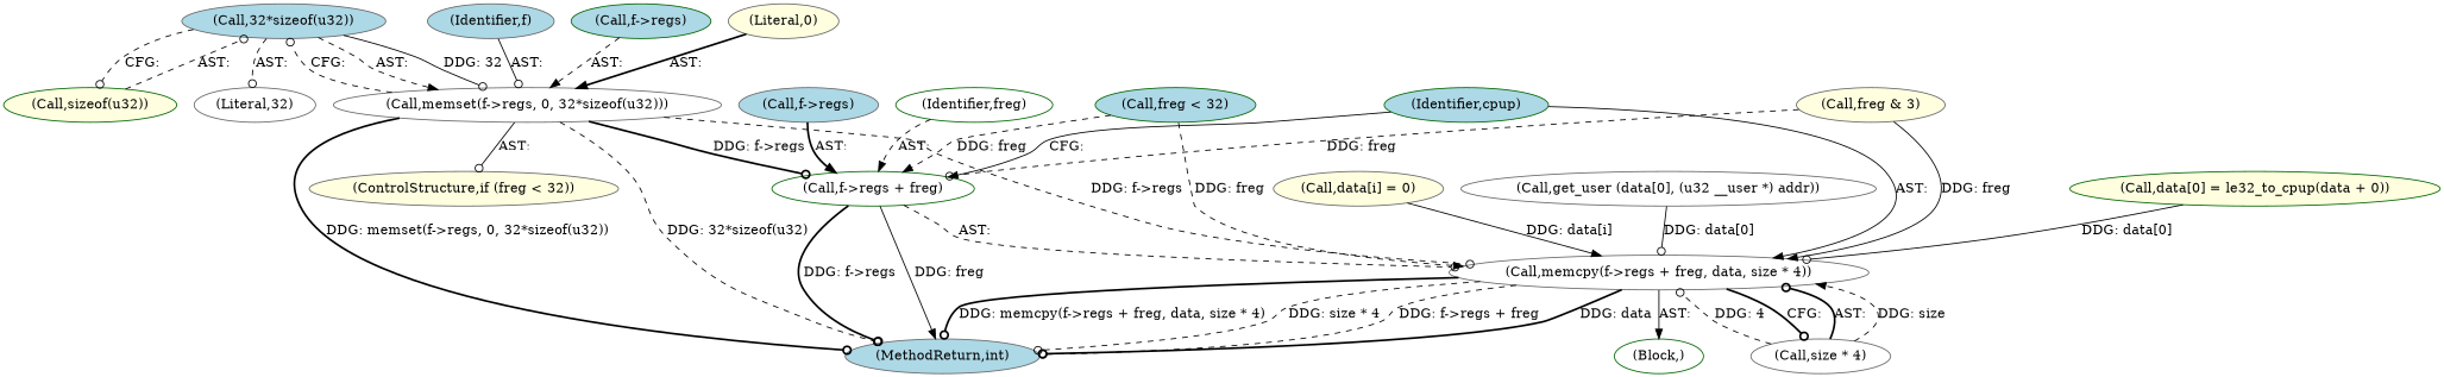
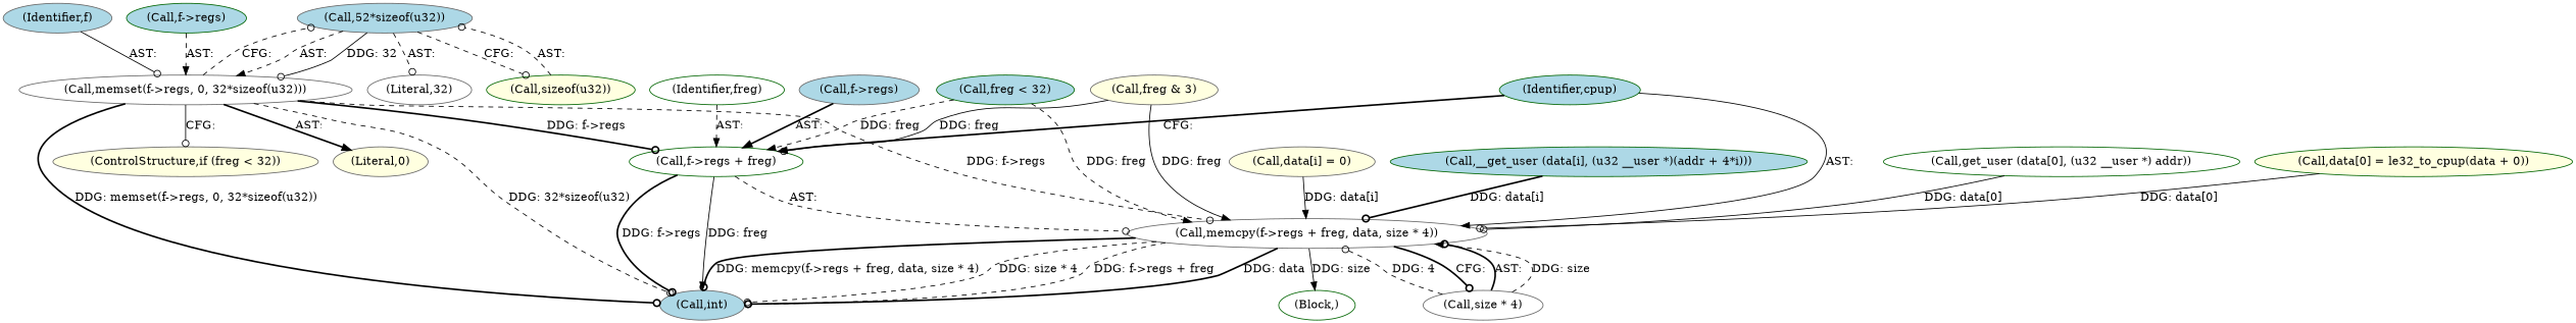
  digraph {
    node [color=gray40 fillcolor=lightblue style=filled]
    edge [arrowhead=odot style=dashed]
-   n1 [label="(Call,32*sizeof(u32))"]
+   n1 [label="(Call,52*sizeof(u32))"]
    n2 [fillcolor=white label="(Call,memset(f->regs, 0, 32*sizeof(u32)))"]
    n3 [color=darkgreen fillcolor=lightyellow label="(Call,sizeof(u32))"]
    n4 [fillcolor=white label="(Literal,32)"]
    n5 [fillcolor=white label="(Call,memcpy(f->regs + freg, data, size * 4))"]
    n6 [color=darkgreen fillcolor=white label="(Call,f->regs + freg)"]
-   n7 [label="(MethodReturn,int)"]
+   n7 [label="(Call,int)"]
    n8 [fillcolor=lightyellow label="(ControlStructure,if (freg < 32))"]
    n9 [fillcolor=white label="(Call,size * 4)"]
    n10 [color=darkgreen fillcolor=white label="(Block,)"]
    n11 [color=darkgreen fillcolor=white label="(Identifier,freg)"]
    n12 [label="(Call,f->regs)"]
    n13 [fillcolor=lightyellow label="(Call,data[i] = 0)"]
-   n15 [fillcolor=white label="(Call,get_user (data[0], (u32 __user *) addr))"]
+   n14 [color=darkgreen label="(Call,__get_user (data[i], (u32 __user *)(addr + 4*i)))"]
+   n15 [color=darkgreen fillcolor=white label="(Call,get_user (data[0], (u32 __user *) addr))"]
    n16 [color=darkgreen label="(Call,freg < 32)"]
    n17 [color=darkgreen fillcolor=lightyellow label="(Call,data[0] = le32_to_cpup(data + 0))"]
    n18 [color=darkgreen label="(Identifier,cpup)"]
    n19 [fillcolor=lightyellow label="(Literal,0)"]
    n20 [label="(Identifier,f)"]
    n21 [fillcolor=lightyellow label="(Call,freg & 3)"]
    n22 [color=darkgreen label="(Call,f->regs)"]
    n1 -> n2 [arrowhead=normal label="AST: "]
    n1 -> n2 [label="DDG: 32" style=solid]
    n1 -> n3 [label="CFG: "]
    n1 -> n4 [label="AST: "]
    n2 -> n1 [label="CFG: "]
    n2 -> n5 [label="DDG: f->regs"]
    n2 -> n6 [label="DDG: f->regs" style=bold]
    n2 -> n7 [label="DDG: memset(f->regs, 0, 32*sizeof(u32))" style=bold]
    n2 -> n7 [label="DDG: 32*sizeof(u32)"]
-   n2 -> n8 [label="AST: " style=solid]
+   n2 -> n8 [label="CFG: " style=solid]
    n3 -> n1 [label="AST: "]
    n5 -> n7 [label="DDG: data" style=bold]
    n5 -> n7 [label="DDG: memcpy(f->regs + freg, data, size * 4)" style=bold]
    n5 -> n7 [label="DDG: size * 4"]
    n5 -> n7 [label="DDG: f->regs + freg"]
    n5 -> n9 [label="CFG: " style=bold]
-   n5 -> n10 [arrowhead=normal label="AST: " style=solid]
+   n5 -> n10 [arrowhead=normal label="DDG: size" style=solid]
    n6 -> n5 [label="AST: "]
    n6 -> n7 [arrowhead=normal label="DDG: freg" style=solid]
    n6 -> n7 [label="DDG: f->regs" style=bold]
    n9 -> n5 [label="AST: " style=bold]
    n9 -> n5 [arrowhead=normal label="DDG: size"]
    n9 -> n5 [label="DDG: 4"]
    n11 -> n6 [arrowhead=normal label="AST: "]
    n12 -> n6 [arrowhead=normal label="AST: " style=bold]
    n13 -> n5 [arrowhead=normal label="DDG: data[i]" style=solid]
+   n14 -> n5 [label="DDG: data[i]" style=bold]
    n15 -> n5 [label="DDG: data[0]" style=solid]
    n16 -> n5 [arrowhead=normal label="DDG: freg"]
    n16 -> n6 [arrowhead=normal label="DDG: freg"]
    n17 -> n5 [label="DDG: data[0]" style=solid]
    n18 -> n5 [arrowhead=normal label="AST: " style=solid]
-   n18 -> n6 [arrowhead=normal label="CFG: " style=solid]
-   n19 -> n2 [arrowhead=normal label="AST: " style=bold]
+   n18 -> n6 [arrowhead=normal label="CFG: " style=bold]
+   n2 -> n19 [arrowhead=normal label="AST: " style=bold]
    n20 -> n2 [label="AST: " style=solid]
    n21 -> n5 [arrowhead=normal label="DDG: freg" style=solid]
-   n21 -> n6 [label="DDG: freg"]
+   n21 -> n6 [label="DDG: freg" style=solid]
    n22 -> n2 [arrowhead=normal label="AST: "]
  }
